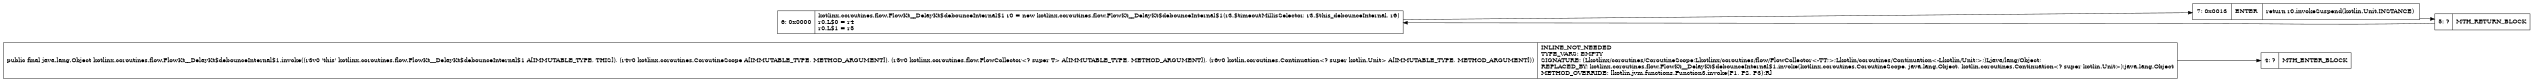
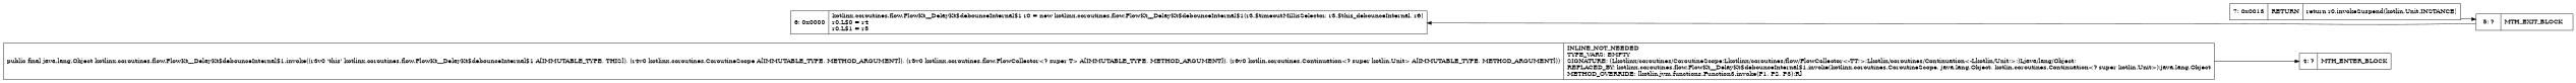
  digraph {
    rankdir=LR
    node [shape=record]
    n1 [label="{4\:\ ?|MTH_ENTER_BLOCK\l}"]
    n2 [label="{6\:\ 0x0000|kotlinx.coroutines.flow.FlowKt__DelayKt$debounceInternal$1 r0 = new kotlinx.coroutines.flow.FlowKt__DelayKt$debounceInternal$1(r3.$timeoutMillisSelector, r3.$this_debounceInternal, r6)\lr0.L$0 = r4\lr0.L$1 = r5\l}"]
-   n3 [label="{7\:\ 0x0013|ENTER\l|return r0.invokeSuspend(kotlin.Unit.INSTANCE)\l}"]
-   n4 [label="{5\:\ ?|MTH_RETURN_BLOCK\l}"]
+   n3 [label="{7\:\ 0x0013|RETURN\l|return r0.invokeSuspend(kotlin.Unit.INSTANCE)\l}"]
+   n4 [label="{5\:\ ?|MTH_EXIT_BLOCK\l}"]
    n5 [label="{public final java.lang.Object kotlinx.coroutines.flow.FlowKt__DelayKt$debounceInternal$1.invoke((r3v0 'this' kotlinx.coroutines.flow.FlowKt__DelayKt$debounceInternal$1 A[IMMUTABLE_TYPE, THIS]), (r4v0 kotlinx.coroutines.CoroutineScope A[IMMUTABLE_TYPE, METHOD_ARGUMENT]), (r5v0 kotlinx.coroutines.flow.FlowCollector\<? super T\> A[IMMUTABLE_TYPE, METHOD_ARGUMENT]), (r6v0 kotlin.coroutines.Continuation\<? super kotlin.Unit\> A[IMMUTABLE_TYPE, METHOD_ARGUMENT]))  | INLINE_NOT_NEEDED\lTYPE_VARS: EMPTY\lSIGNATURE: (Lkotlinx\/coroutines\/CoroutineScope;Lkotlinx\/coroutines\/flow\/FlowCollector\<\-TT;\>;Lkotlin\/coroutines\/Continuation\<\-Lkotlin\/Unit;\>;)Ljava\/lang\/Object;\lREPLACED_BY: kotlinx.coroutines.flow.FlowKt__DelayKt$debounceInternal$1.invoke(kotlinx.coroutines.CoroutineScope, java.lang.Object, kotlin.coroutines.Continuation\<? super kotlin.Unit\>):java.lang.Object\lMETHOD_OVERRIDE: [kotlin.jvm.functions.Function3.invoke(P1, P2, P3):R]\l}"]
-   n2 -> n3
    n3 -> n4
    n4 -> n2
    n5 -> n1
  }
